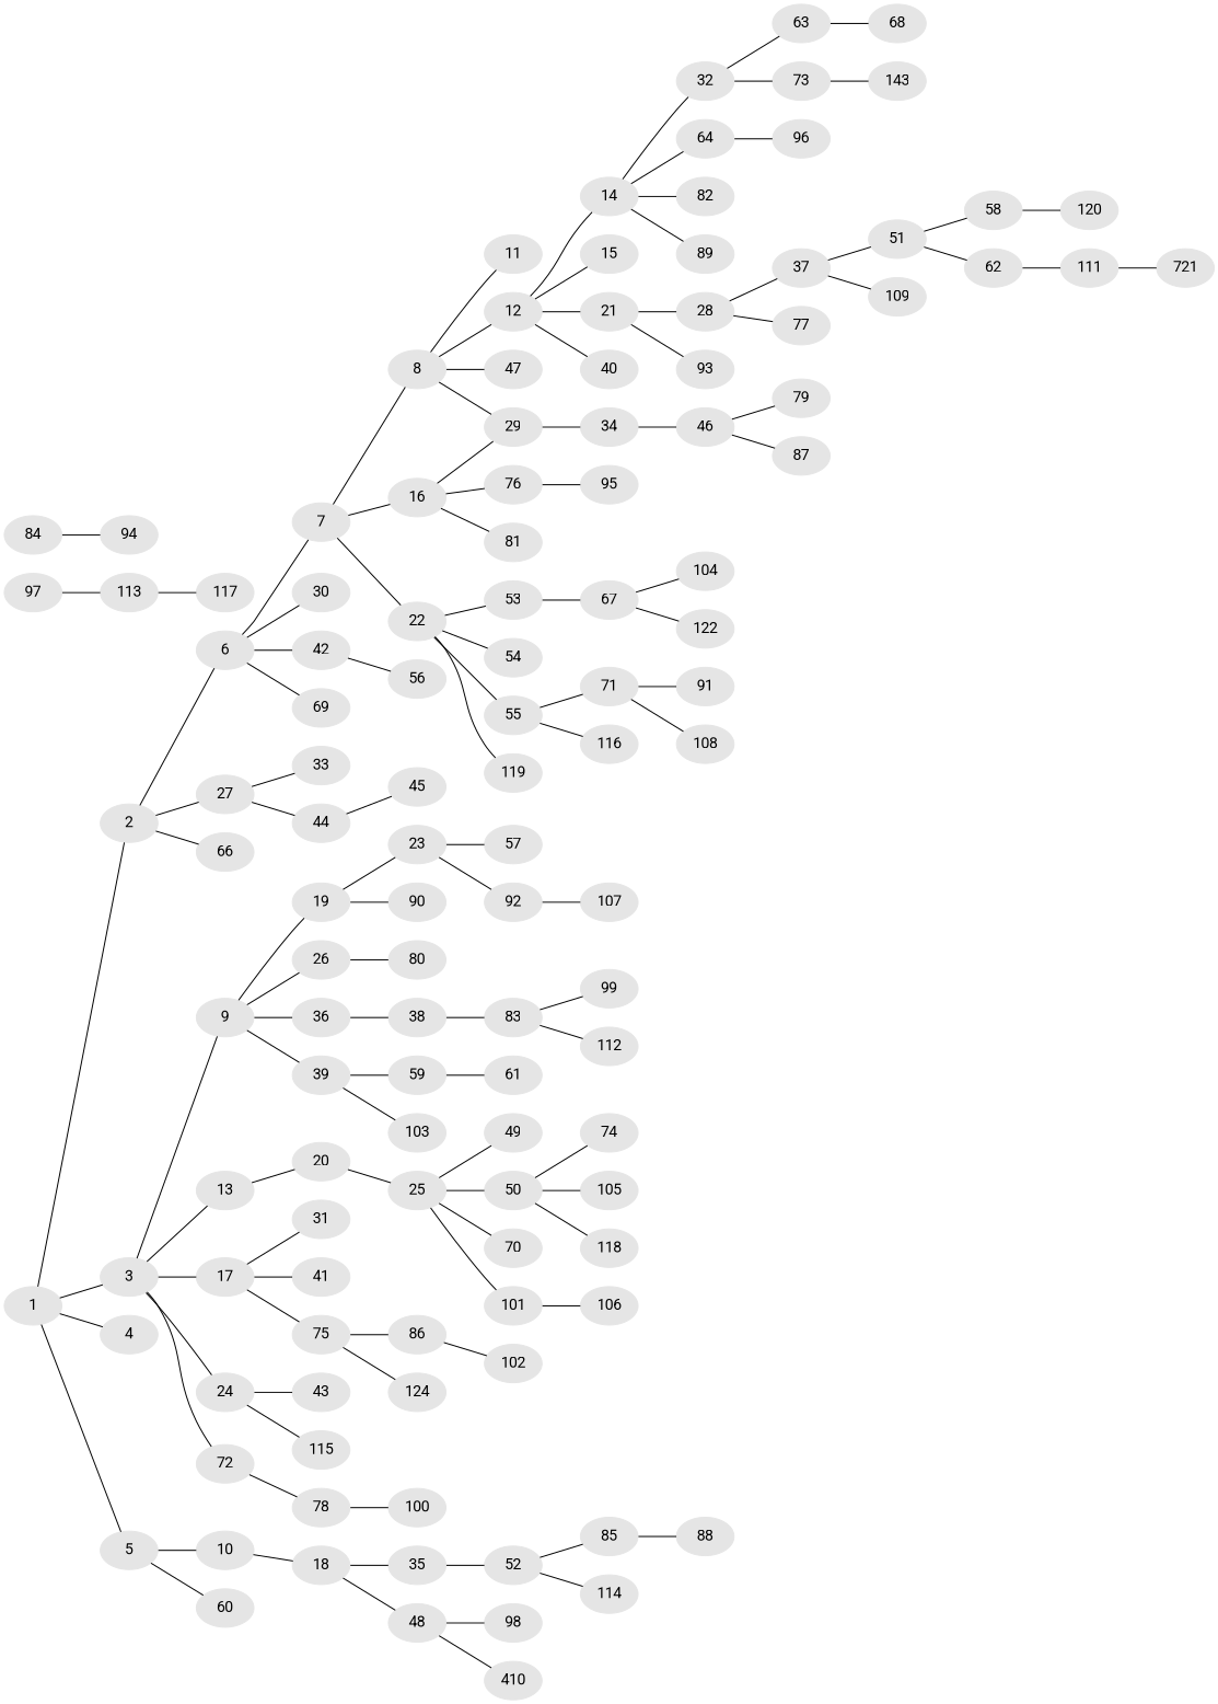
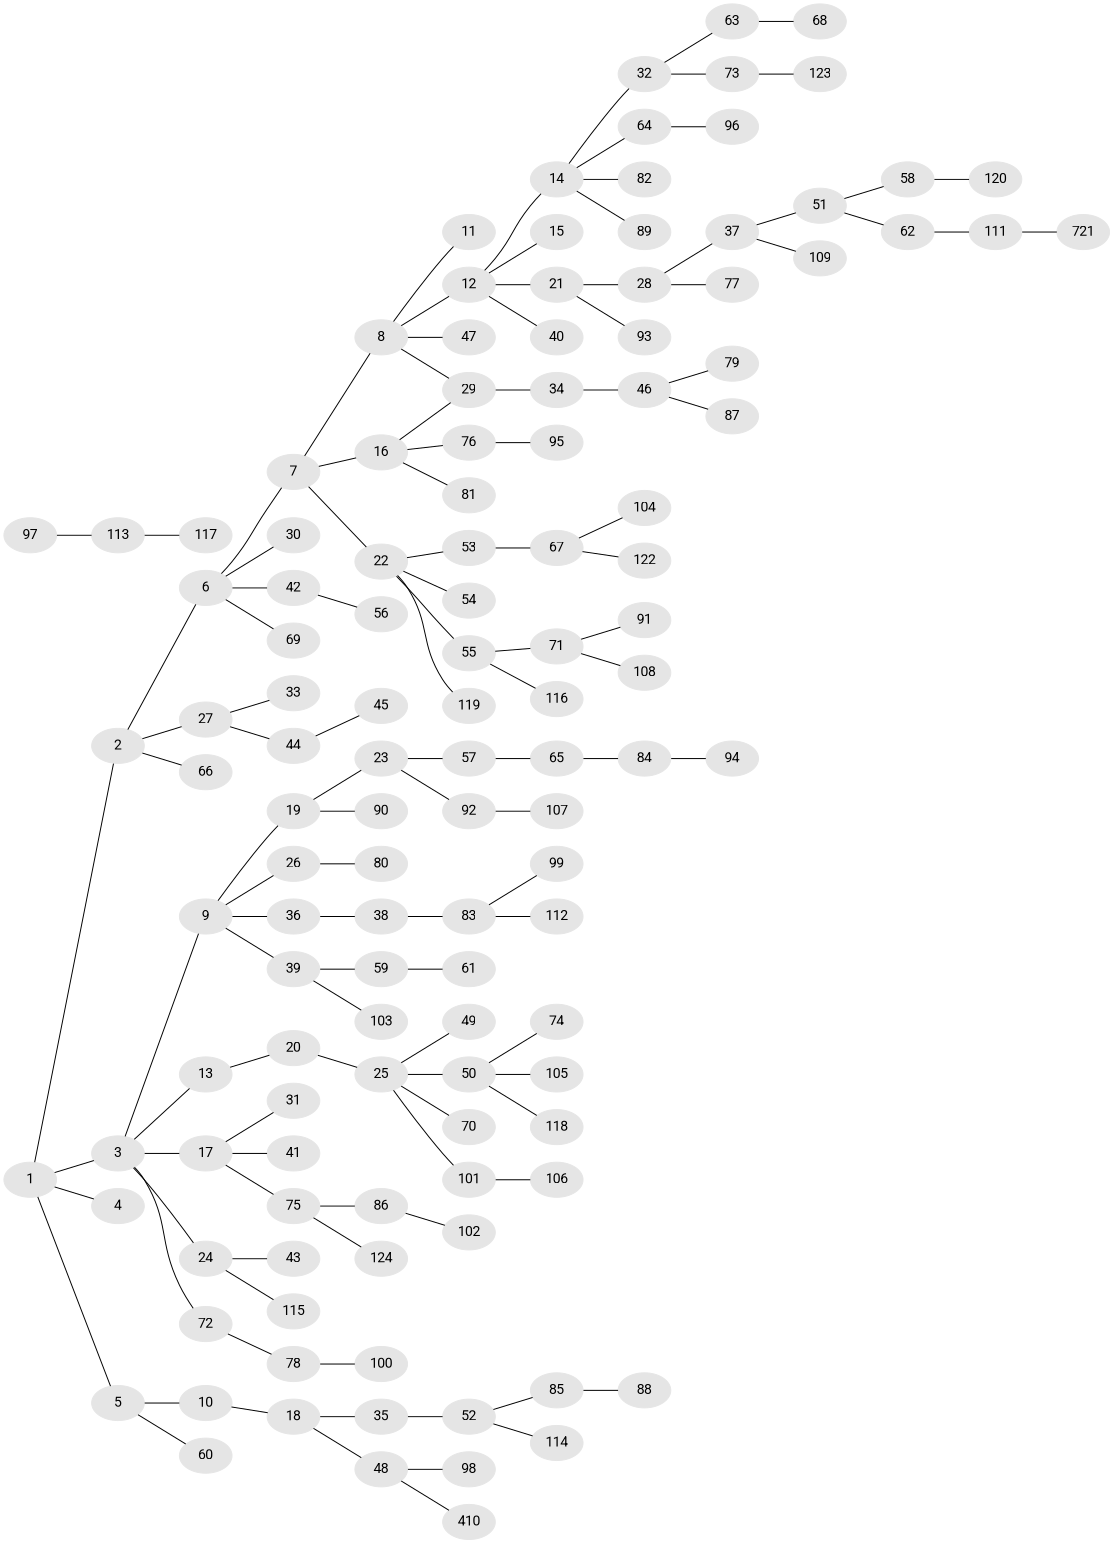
  graph {
    fontname=Roboto
    rankdir=LR
    node [color=gray90 fontname=Roboto style=filled]
    edge [fontname=Roboto]
    1
    2
    3
    4
    5
    6
    27
    66
    9
    13
    17
    24
    72
    10
    60
    7
    30
    42
    69
    33
    44
    19
    26
    36
    39
    20
    31
    41
    75
    43
    115
    78
    18
    8
    16
    22
    56
    11
    12
    47
    29
    76
    81
    53
    54
    55
    119
    14
    15
    21
    40
    97
    113
    23
    90
    80
    38
    59
    103
    35
    48
    32
    64
    82
    89
    28
    93
    25
    63
    73
    96
    34
    95
    86
    124
    52
    98
    n78 [label=410]
    57
    92
    49
    50
    70
    101
    37
    77
    67
    71
    116
+   65
    107
    74
    105
    118
    106
    45
    51
    109
    46
    68
-   123 [label=143]
+   123
    79
    87
    85
    114
    83
    58
    62
    99
    112
    61
    120
    111
    88
    104
    122
    91
    108
    84
    n120 [label=721]
    94
    100
    102
    117
    1 -- 2
    1 -- 3
    1 -- 4
    1 -- 5
    2 -- 6
    2 -- 27
    2 -- 66
    3 -- 9
    3 -- 13
    3 -- 17
    3 -- 24
    3 -- 72
    5 -- 10
    5 -- 60
    6 -- 7
    6 -- 30
    6 -- 42
    6 -- 69
    27 -- 33
    27 -- 44
    9 -- 19
    9 -- 26
    9 -- 36
    9 -- 39
    13 -- 20
    17 -- 31
    17 -- 41
    17 -- 75
    24 -- 43
    24 -- 115
    72 -- 78
    10 -- 18
    7 -- 8
    7 -- 16
    7 -- 22
    42 -- 56
    44 -- 45
    19 -- 23
    19 -- 90
    26 -- 80
    36 -- 38
    39 -- 59
    39 -- 103
    20 -- 25
    75 -- 86
    75 -- 124
    78 -- 100
    18 -- 35
    18 -- 48
    8 -- 11
    8 -- 12
    8 -- 47
    8 -- 29
    16 -- 29
    16 -- 76
    16 -- 81
    22 -- 53
    22 -- 54
    22 -- 55
    22 -- 119
    12 -- 14
    12 -- 15
    12 -- 21
    12 -- 40
    29 -- 34
    76 -- 95
    53 -- 67
    55 -- 71
    55 -- 116
    14 -- 32
    14 -- 64
    14 -- 82
    14 -- 89
    21 -- 28
    21 -- 93
    97 -- 113
    113 -- 117
    23 -- 57
    23 -- 92
    38 -- 83
    59 -- 61
    35 -- 52
    48 -- 98
    48 -- n78
    32 -- 63
    32 -- 73
    64 -- 96
    28 -- 37
    28 -- 77
    25 -- 49
    25 -- 50
    25 -- 70
    25 -- 101
    63 -- 68
    73 -- 123
    34 -- 46
    86 -- 102
    52 -- 85
    52 -- 114
+   57 -- 65
    92 -- 107
    50 -- 74
    50 -- 105
    50 -- 118
    101 -- 106
    37 -- 51
    37 -- 109
    67 -- 104
    67 -- 122
    71 -- 91
    71 -- 108
+   65 -- 84
    51 -- 58
    51 -- 62
    46 -- 79
    46 -- 87
    85 -- 88
    83 -- 99
    83 -- 112
    58 -- 120
    62 -- 111
    111 -- n120
    84 -- 94
  }
